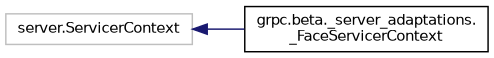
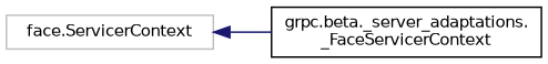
  digraph {
    rankdir=LR
    node [fillcolor=white fontname=Helvetica fontsize=10 shape=record style=filled]
-   n1 [color=grey75 height=0.2 label="server.ServicerContext" width=0.4]
+   n1 [color=grey75 height=0.2 label="face.ServicerContext" width=0.4]
    n2 [color=black height=0.2 label="grpc.beta._server_adaptations.\l_FaceServicerContext" width=0.4]
    n1 -> n2 [color=midnightblue dir=back fontname=Helvetica fontsize=10 labelfontname=Helvetica labelfontsize=10 style=solid]
  }
